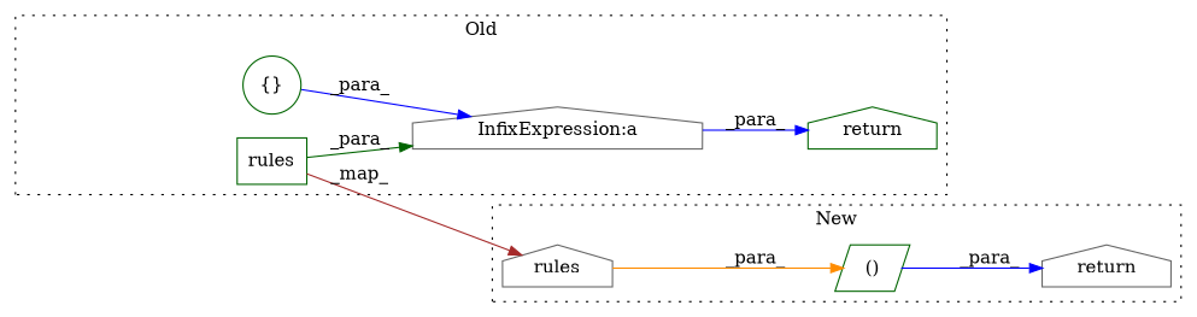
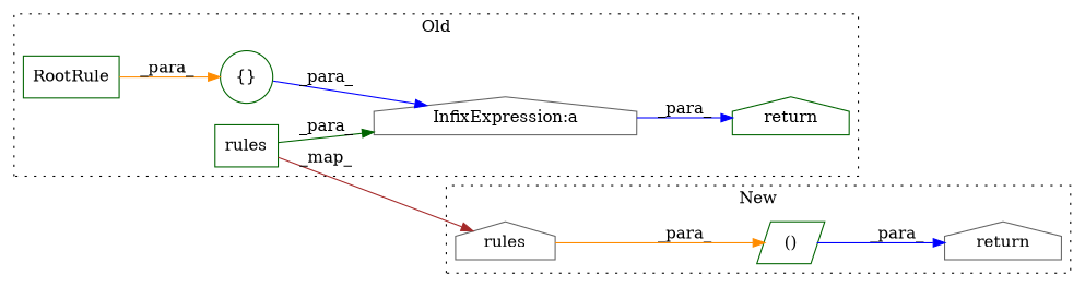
  digraph {
    rankdir=LR
    node [a=32 l=7 shape=house color=darkgreen]
    edge [color=blue]
+   n1 [l="9,1" label=RootRule s="641,666" shape=box]
    n2 [a=27 l=3 label="InfixExpression:a" s=610 color=gray40]
    n3 [a=4 l="1,1" label="{}" s="622,692" shape=circle]
    n4 [label=rules s=603 shape=box]
    n5 [a=41 label=return s=586]
    n6 [a=106 l=90 label="()" s=530 shape=parallelogram]
    n7 [label=rules s=538 color=gray40]
    n8 [a=41 l=12 label=return s=518 color=gray40]
    subgraph cluster_1 {
      label=Old
      style=dotted
+     n1
      n2
      n3
      n4
      n5
    }
    subgraph cluster_2 {
      label=New
      style=dotted
      n6
      n7
      n8
    }
+   n1 -> n3 [label=_para_ color=darkorange]
    n2 -> n5 [label=_para_]
    n3 -> n2 [label=_para_]
    n4 -> n2 [label=_para_ color=darkgreen]
    n4 -> n7 [label=_map_ color=brown]
    n6 -> n8 [label=_para_]
    n7 -> n6 [label=_para_ color=darkorange]
  }
